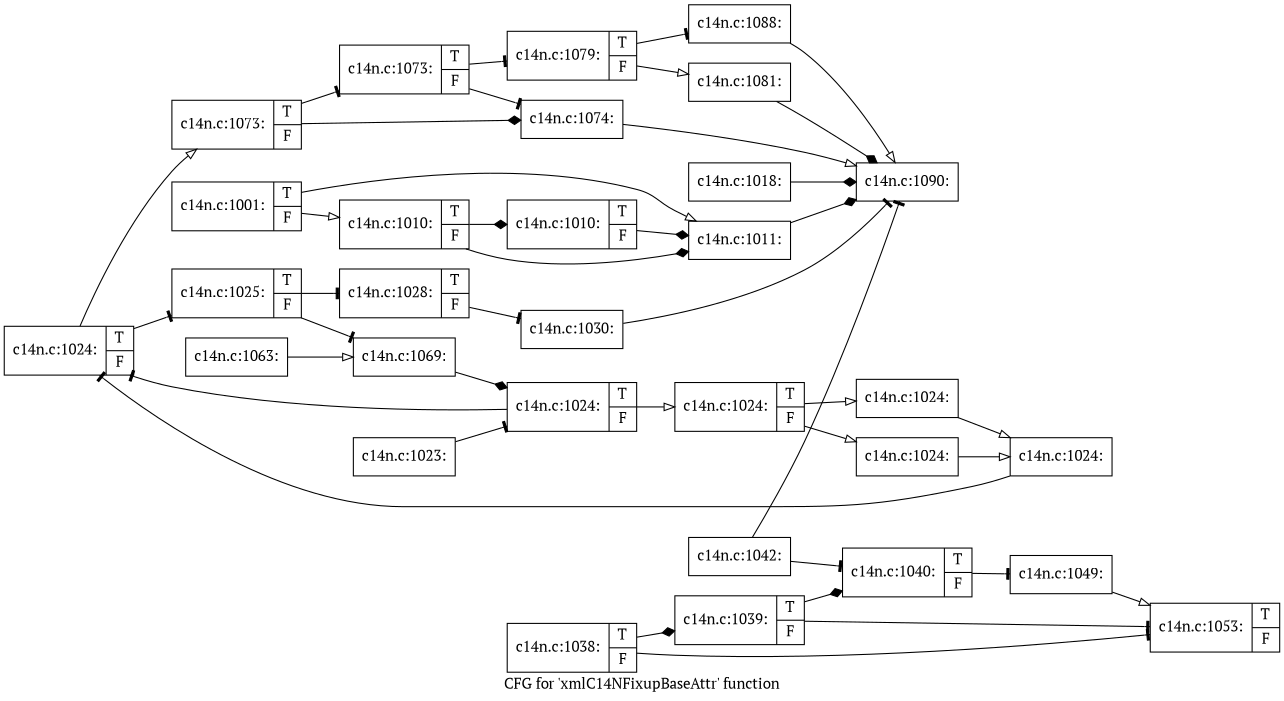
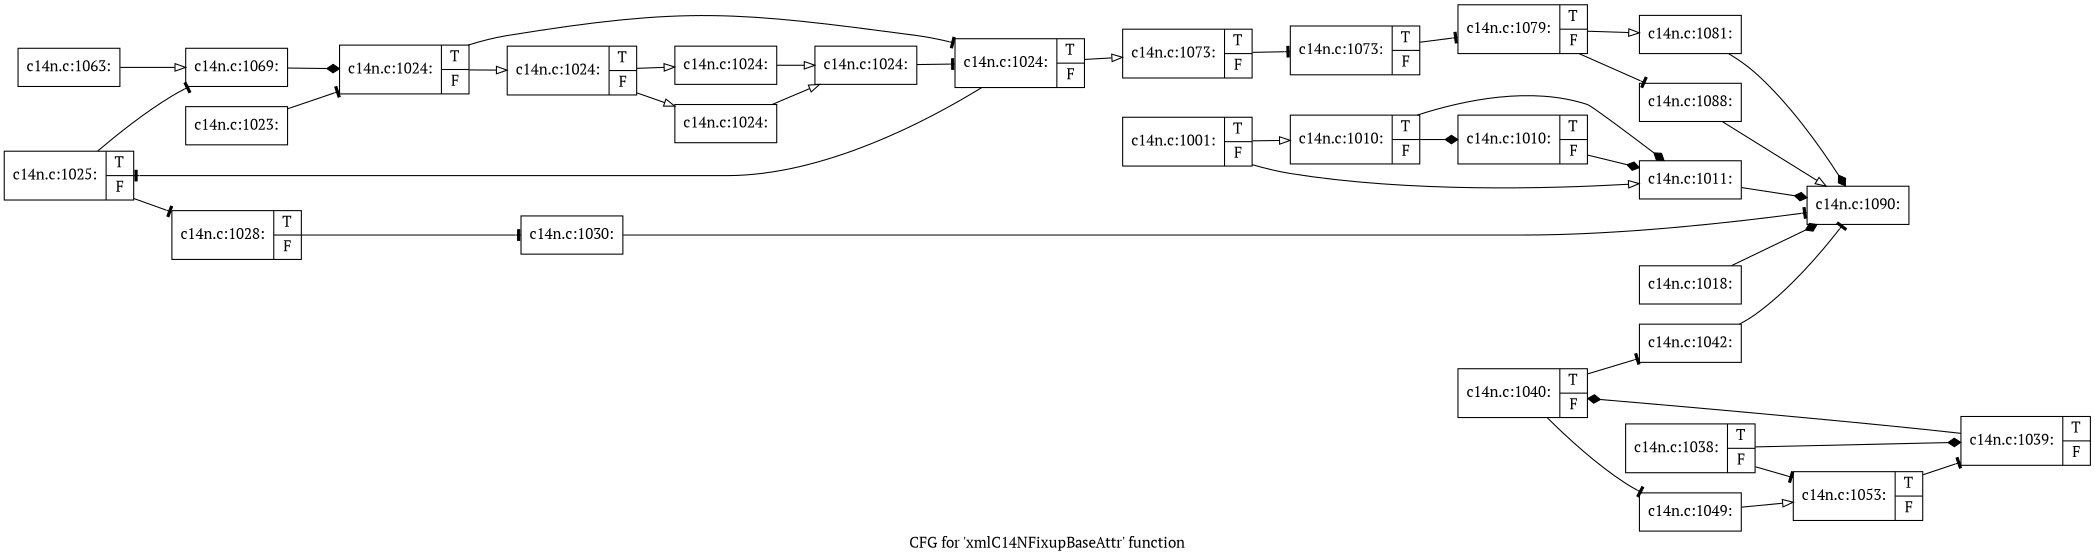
  digraph {
    fontname="PT Serif"
    label="CFG for 'xmlC14NFixupBaseAttr' function"
    rankdir=LR
    node [fontname="PT Serif" shape=record]
    edge [arrowhead=tee fontname="PT Serif"]
    n1 [label="{c14n.c:1001:|{<s0>T|<s1>F}}"]
    n2 [label="{c14n.c:1011:}"]
    n3 [label="{c14n.c:1010:|{<s0>T|<s1>F}}"]
    n4 [label="{c14n.c:1090:}"]
    n5 [label="{c14n.c:1010:|{<s0>T|<s1>F}}"]
    n6 [label="{c14n.c:1018:}"]
    n7 [label="{c14n.c:1023:}"]
    n8 [label="{c14n.c:1024:|{<s0>T|<s1>F}}"]
    n9 [label="{c14n.c:1024:|{<s0>T|<s1>F}}"]
    n10 [label="{c14n.c:1024:|{<s0>T|<s1>F}}"]
    n11 [label="{c14n.c:1024:}"]
    n12 [label="{c14n.c:1024:}"]
    n13 [label="{c14n.c:1025:|{<s0>T|<s1>F}}"]
    n14 [label="{c14n.c:1073:|{<s0>T|<s1>F}}"]
    n15 [label="{c14n.c:1024:}"]
    n16 [label="{c14n.c:1028:|{<s0>T|<s1>F}}"]
    n17 [label="{c14n.c:1069:}"]
-   n18 [label="{c14n.c:1074:}"]
    n19 [label="{c14n.c:1073:|{<s0>T|<s1>F}}"]
    n20 [label="{c14n.c:1030:}"]
    n21 [label="{c14n.c:1079:|{<s0>T|<s1>F}}"]
    n22 [label="{c14n.c:1038:|{<s0>T|<s1>F}}"]
    n23 [label="{c14n.c:1039:|{<s0>T|<s1>F}}"]
    n24 [label="{c14n.c:1053:|{<s0>T|<s1>F}}"]
    n25 [label="{c14n.c:1040:|{<s0>T|<s1>F}}"]
    n26 [label="{c14n.c:1042:}"]
    n27 [label="{c14n.c:1049:}"]
    n28 [label="{c14n.c:1063:}"]
    n29 [label="{c14n.c:1081:}"]
    n30 [label="{c14n.c:1088:}"]
    n1 -> n2 [arrowhead=onormal]
    n1 -> n3 [arrowhead=onormal]
    n2 -> n4 [arrowhead=diamond]
    n3 -> n2 [arrowhead=diamond]
    n3 -> n5 [arrowhead=diamond]
    n5 -> n2 [arrowhead=diamond]
    n6 -> n4 [arrowhead=diamond]
    n7 -> n8
    n8 -> n9 [arrowhead=onormal]
    n8 -> n10
    n9 -> n11 [arrowhead=onormal]
    n9 -> n12 [arrowhead=onormal]
    n10 -> n13
    n10 -> n14 [arrowhead=onormal]
    n11 -> n15 [arrowhead=onormal]
    n12 -> n15 [arrowhead=onormal]
    n13 -> n16
    n13 -> n17
-   n14 -> n18 [arrowhead=diamond]
    n14 -> n19
    n15 -> n10
    n16 -> n20
    n17 -> n8 [arrowhead=diamond]
-   n18 -> n4 [arrowhead=onormal]
-   n19 -> n18
    n19 -> n21
    n20 -> n4
    n21 -> n29 [arrowhead=onormal]
    n21 -> n30
    n22 -> n23 [arrowhead=diamond]
    n22 -> n24
-   n23 -> n24
+   n24 -> n23
    n23 -> n25 [arrowhead=diamond]
-   n26 -> n25
+   n25 -> n26
    n25 -> n27
    n26 -> n4
    n27 -> n24 [arrowhead=onormal]
    n28 -> n17 [arrowhead=onormal]
    n29 -> n4 [arrowhead=diamond]
    n30 -> n4 [arrowhead=onormal]
  }
